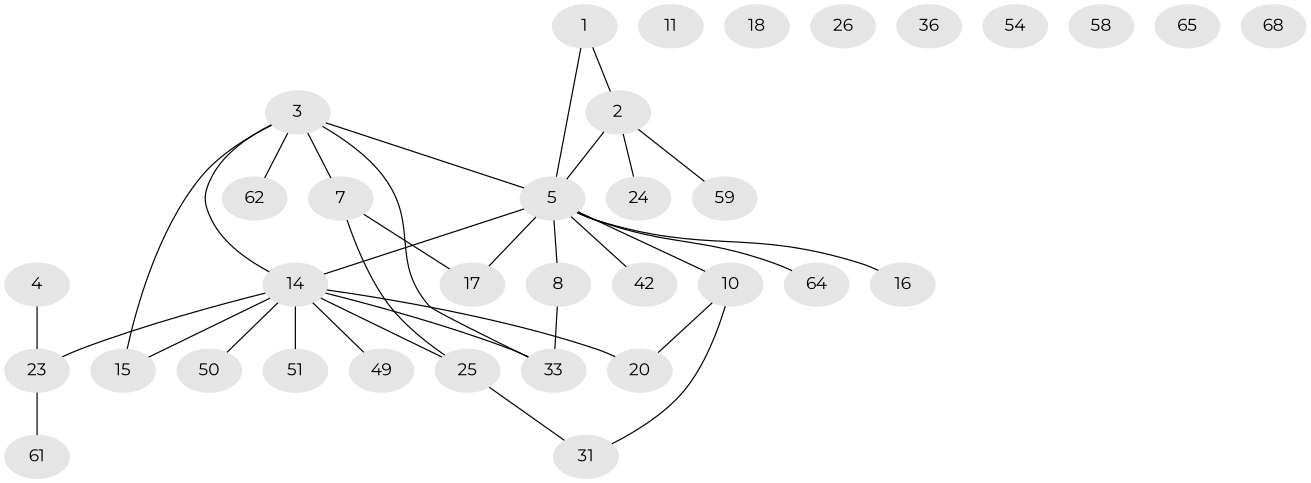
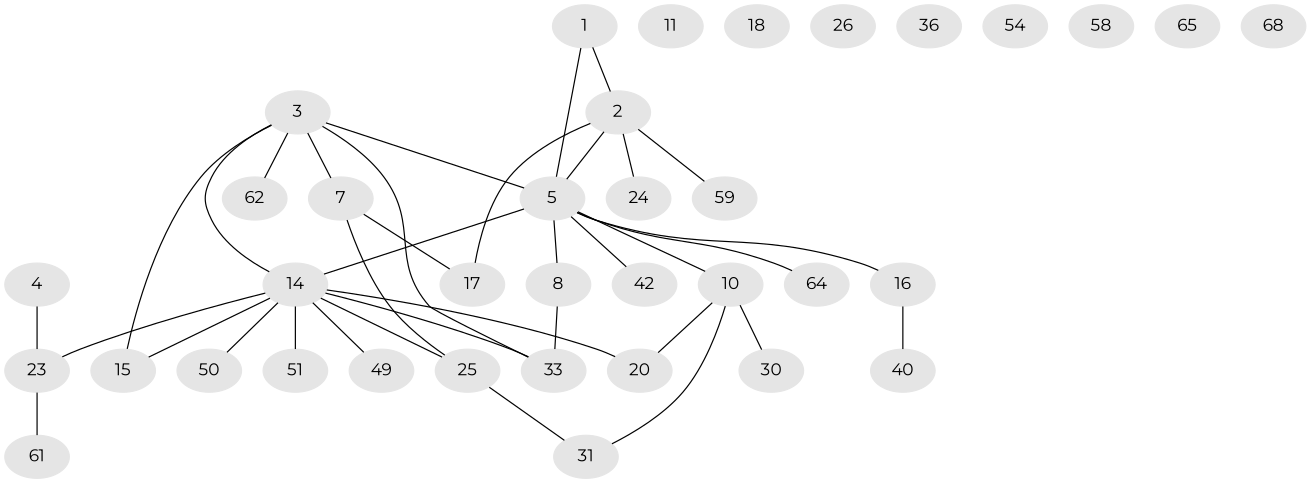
  graph {
    fontname=Montserrat
    node [color=gray90 fontname=Montserrat style=filled]
    edge [fontname=Montserrat]
    1 [super="+6"]
    2 [super="+71+9+60"]
    5 [super="+19+61+48"]
    24
    59
    14 [super="+46+37+32+44"]
    8 [super="+56+39"]
    10 [super="+27+12"]
    16 [super="+21"]
    17
    42
    64
    23 [super="+45"]
    n14 [label=61]
    3 [super="+13+57"]
    7 [super="+70+22"]
    15 [super="+28+53"]
    33 [super="+35"]
    62
    25 [super="+29+34+38"]
    20
    49
    50
    51
    4
+   30
    31
+   40 [super="+47"]
    11
    18
    26
    36
    54
    58
    65
    68
    1 -- 2
    1 -- 5
    2 -- 5
    2 -- 24
    2 -- 59
    5 -- 14 [weight=3]
    5 -- 8
    5 -- 10 [weight=2]
    5 -- 16
-   5 -- 17
+   2 -- 17
    5 -- 42
    5 -- 64
    14 -- 23
    14 -- 15
    14 -- 33
    14 -- 25 [weight=2]
    14 -- 20
    14 -- 49
    14 -- 50
    14 -- 51
    8 -- 33 [weight=2]
    10 -- 20
+   10 -- 30
    10 -- 31
+   16 -- 40
    23 -- n14
    3 -- 5
    3 -- 14
    3 -- 7
    3 -- 15
    3 -- 33
    3 -- 62
    7 -- 17
    7 -- 25
    25 -- 31
    4 -- 23
  }
